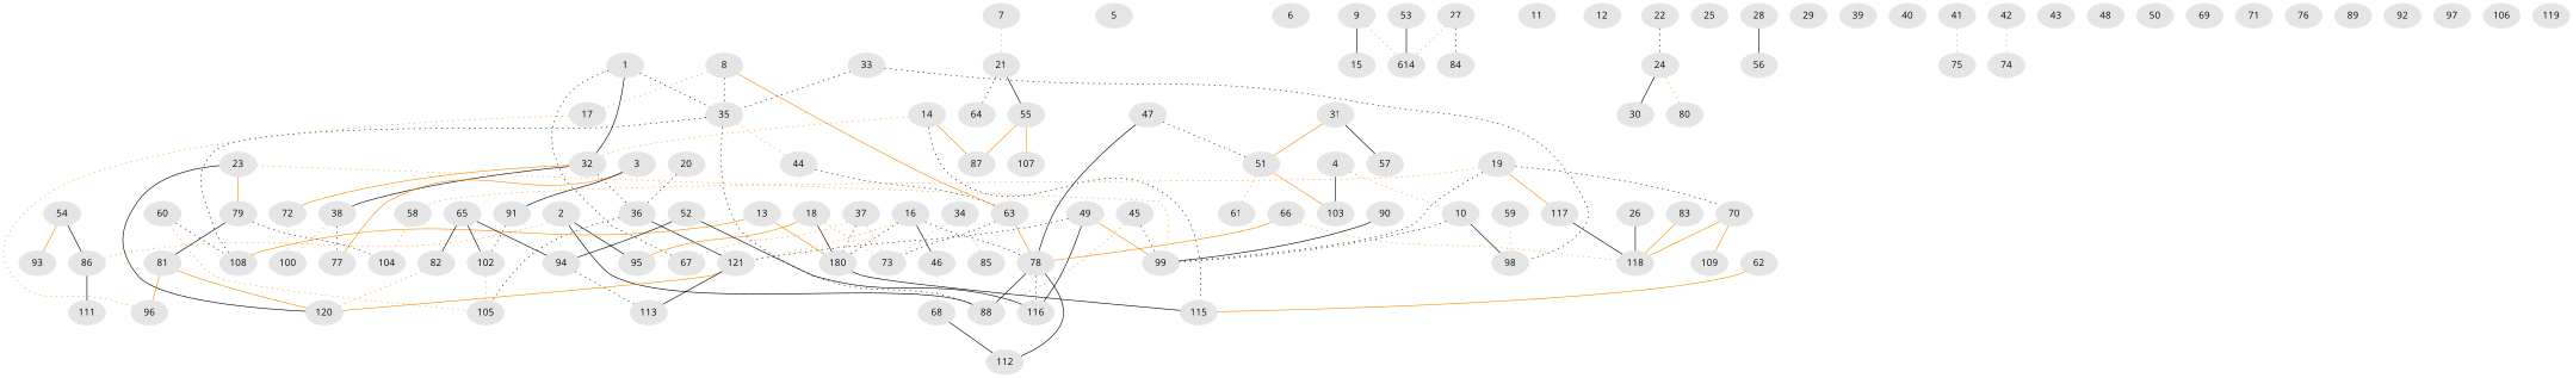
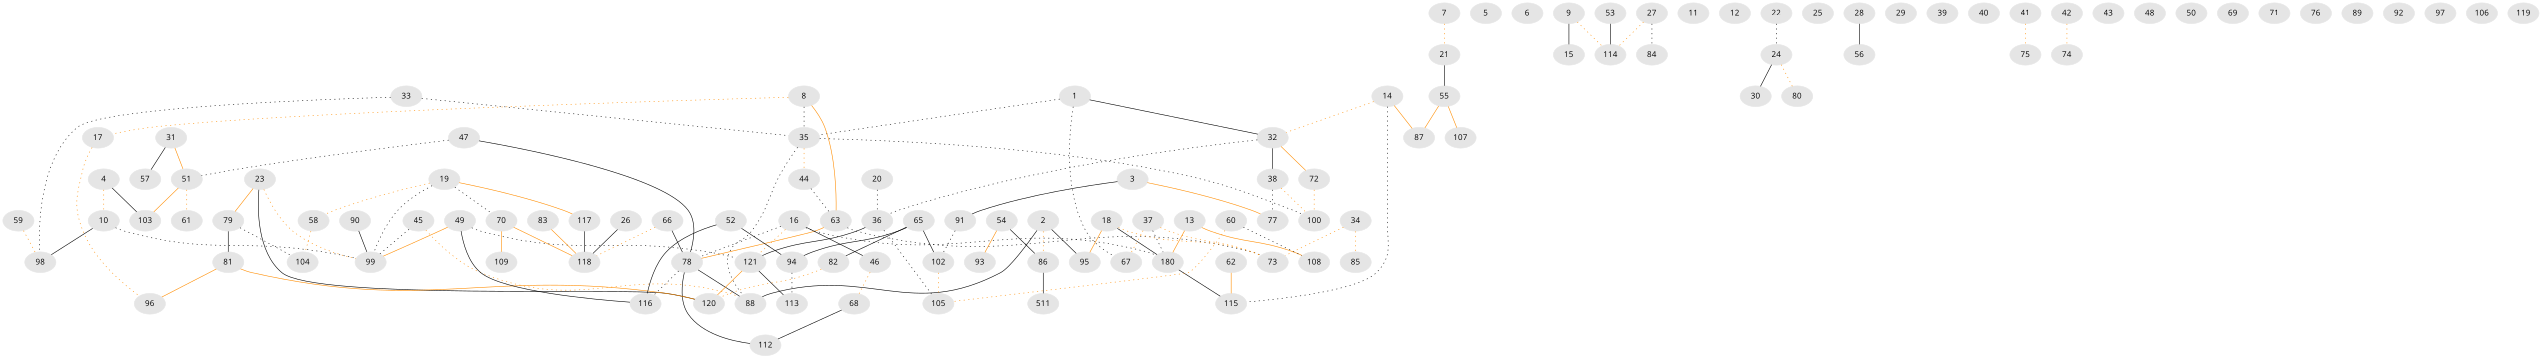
  graph {
    fontname="Open Sans"
    node [color=gray90 fontname="Open Sans" style=filled]
    edge [color=black fontname="Open Sans" style=dotted]
    1
    32
    35
    67
    36
    38
    72
    88
    44
    100
    2
    86
    95
-   111
+   111 [label=511]
    3
    77
    91
    102
    4
    10
    103
    98
    99
    5
    6
    7
    21
    55
-   64
    8
    17
    63
    96
    78
    73
    9
    15
-   114 [label=614]
+   114
    47
    51
    11
    12
    13
    108
    n45 [label=180]
    115
    14
    87
    16
    46
    n51 [label=121]
    68
    116
    112
    120
    113
    18
    19
    58
    70
    117
    104
    118
    109
    20
    105
    107
    22
    24
    30
    80
    23
    79
    81
    25
    26
    27
    84
    28
    56
    29
    31
    57
    61
    33
    34
    85
    37
    90
    39
    40
    41
    75
    42
    74
    43
    45
    48
    49
    50
    52
    94
    53
    54
    93
    59
    60
    62
    65
    82
    66
    69
    71
    76
    83
    89
    92
    97
    106
    119
    1 -- 32 [style=solid]
    1 -- 35
    1 -- 67
    32 -- 36
    32 -- 38 [style=solid]
    32 -- 72 [color=darkorange style=solid]
    35 -- 88
    35 -- 44 [color=darkorange]
-   35 -- 108
+   35 -- 100
    36 -- n51 [style=solid]
    36 -- 105
    38 -- 100 [color=darkorange]
    38 -- 77
    72 -- 100 [color=darkorange]
    44 -- 63
    2 -- 88 [style=solid]
    2 -- 86 [color=darkorange]
    2 -- 95 [style=solid]
    86 -- 111 [style=solid]
    3 -- 77 [color=darkorange style=solid]
    3 -- 91 [style=solid]
    91 -- 102
    102 -- 105 [color=darkorange]
    4 -- 10 [color=darkorange]
    4 -- 103 [style=solid]
    10 -- 98 [style=solid]
    10 -- 99
    7 -- 21 [color=darkorange]
    21 -- 55 [style=solid]
-   21 -- 64
    55 -- 87 [color=darkorange style=solid]
    55 -- 107 [color=darkorange style=solid]
    8 -- 35
    8 -- 17 [color=darkorange]
    8 -- 63 [color=darkorange style=solid]
    17 -- 96 [color=darkorange]
    63 -- 78 [color=darkorange style=solid]
    63 -- 73
    78 -- 88 [style=solid]
    78 -- 116
    78 -- 112 [style=solid]
    9 -- 15 [style=solid]
    9 -- 114 [color=darkorange]
    47 -- 78 [style=solid]
    47 -- 51
    51 -- 103 [color=darkorange style=solid]
    51 -- 61 [color=darkorange]
    13 -- 108 [color=darkorange style=solid]
    13 -- n45 [color=darkorange style=solid]
    n45 -- 115 [style=solid]
    14 -- 32 [color=darkorange]
    14 -- 115
    14 -- 87 [color=darkorange style=solid]
    16 -- 78
    16 -- n45
    16 -- 46 [style=solid]
    16 -- n51 [color=darkorange]
    46 -- 68 [color=darkorange]
    n51 -- 120 [color=darkorange style=solid]
    n51 -- 113 [style=solid]
    68 -- 112 [style=solid]
    18 -- 95 [color=darkorange style=solid]
    18 -- 73 [color=darkorange]
    18 -- n45 [style=solid]
    19 -- 99
    19 -- 58 [color=darkorange]
    19 -- 70
    19 -- 117 [color=darkorange style=solid]
    58 -- 104 [color=darkorange]
    70 -- 118 [color=darkorange style=solid]
    70 -- 109 [color=darkorange style=solid]
    117 -- 118 [style=solid]
    20 -- 36
    22 -- 24
    24 -- 30 [style=solid]
    24 -- 80 [color=darkorange]
    23 -- 99 [color=darkorange]
    23 -- 120 [style=solid]
    23 -- 79 [color=darkorange style=solid]
    79 -- 104
    79 -- 81 [style=solid]
    81 -- 96 [color=darkorange style=solid]
    81 -- 120 [color=darkorange style=solid]
    26 -- 118 [style=solid]
    27 -- 114 [color=darkorange]
    27 -- 84
    28 -- 56 [style=solid]
    31 -- 51 [color=darkorange style=solid]
    31 -- 57 [style=solid]
    33 -- 35
    33 -- 98
    34 -- 73 [color=darkorange]
    34 -- 85 [color=darkorange]
    37 -- 67 [color=darkorange]
    37 -- 73 [color=darkorange]
    37 -- n45
    90 -- 99 [style=solid]
    41 -- 75 [color=darkorange]
    42 -- 74 [color=darkorange]
    45 -- 88 [color=darkorange]
    45 -- 99
    49 -- 99 [color=darkorange style=solid]
    49 -- n51
    49 -- 116 [style=solid]
    52 -- 116 [style=solid]
    52 -- 94 [style=solid]
    94 -- 113
    53 -- 114 [style=solid]
    54 -- 86 [style=solid]
    54 -- 93 [color=darkorange style=solid]
    59 -- 98 [color=darkorange]
    60 -- 108
    60 -- 105 [color=darkorange]
    62 -- 115 [color=darkorange style=solid]
    65 -- 102 [style=solid]
    65 -- 94 [style=solid]
    65 -- 82 [style=solid]
    82 -- 120 [color=darkorange]
-   66 -- 78 [color=darkorange style=solid]
+   66 -- 78 [style=solid]
    66 -- 118 [color=darkorange]
    83 -- 118 [color=darkorange style=solid]
  }
